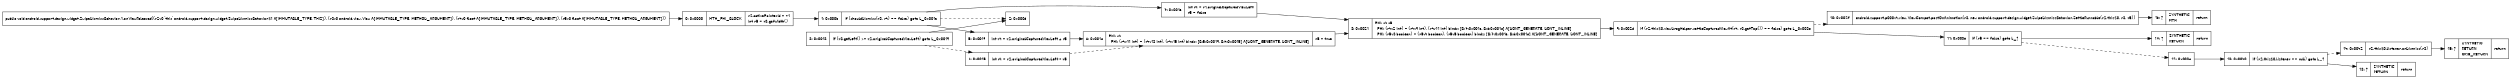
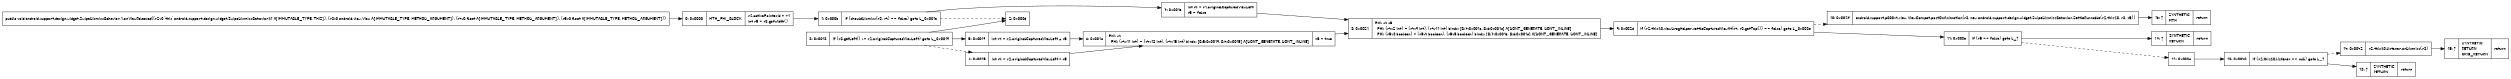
  digraph {
    fontname="Patrick Hand"
    rankdir=LR
    node [fontname="Patrick Hand" shape=record]
    edge [fontname="Patrick Hand"]
    n1 [label="{0\:\ 0x0000|MTH_PHI_BLOCK\l|r2.activePointerId = \-1\lint r5 = r3.getWidth()\l}"]
    n2 [label="{1\:\ 0x000b|if (shouldDismiss(r3, r4) == false) goto L_0x001e\l}"]
    n3 [label="{2\:\ 0x000d}"]
    n4 [label="{7\:\ 0x001e|int r4 = r1.originalCapturedViewLeft\lr5 = false\l}"]
    n5 [label="{8\:\ 0x0021|PHI: r4 r5 \l  PHI: (r4v2 int) = (r4v9 int), (r4v11 int) binds: [B:7:0x001e, B:6:0x001c] A[DONT_GENERATE, DONT_INLINE]\l  PHI: (r5v3 boolean) = (r5v4 boolean), (r5v5 boolean) binds: [B:7:0x001e, B:6:0x001c] A[DONT_GENERATE, DONT_INLINE]\l}"]
    n6 [label="{3\:\ 0x0013|if (r3.getLeft() \>= r2.originalCapturedViewLeft) goto L_0x0019\l}"]
    n7 [label="{4\:\ 0x0015|int r4 = r2.originalCapturedViewLeft \- r5\l}"]
    n8 [label="{5\:\ 0x0019|int r4 = r2.originalCapturedViewLeft + r5\l}"]
    n9 [label="{6\:\ 0x001c|PHI: r4 \l  PHI: (r4v11 int) = (r4v13 int), (r4v15 int) binds: [B:5:0x0019, B:4:0x0015] A[DONT_GENERATE, DONT_INLINE]\l|r5 = true\l}"]
    n10 [label="{9\:\ 0x002d|if (r2.this$0.viewDragHelper.settleCapturedViewAt(r4, r3.getTop()) == false) goto L_0x003a\l}"]
    n11 [label="{10\:\ 0x002f|android.support.p000v4.view.ViewCompat.postOnAnimation(r3, new android.support.design.widget.SwipeDismissBehavior.SettleRunnable(r2.this$0, r3, r5))\l}"]
    n12 [label="{11\:\ 0x003a|if (r5 == false) goto L_?\l}"]
    n13 [label="{16\:\ ?|SYNTHETIC\lMTH\l|return\l}"]
    n14 [label="{12\:\ 0x003c}"]
    n15 [label="{17\:\ ?|SYNTHETIC\lRETURN\l|return\l}"]
    n16 [label="{13\:\ 0x0040|if (r2.this$0.listener == null) goto L_?\l}"]
    n17 [label="{14\:\ 0x0042|r2.this$0.listener.onDismiss(r3)\l}"]
    n18 [label="{18\:\ ?|SYNTHETIC\lRETURN\l|return\l}"]
    n19 [label="{15\:\ ?|SYNTHETIC\lRETURN\lORIG_RETURN\l|return\l}"]
    n20 [label="{public void android.support.design.widget.SwipeDismissBehavior.1.onViewReleased((r2v0 'this' android.support.design.widget.SwipeDismissBehavior$1 A[IMMUTABLE_TYPE, THIS]), (r3v0 android.view.View A[IMMUTABLE_TYPE, METHOD_ARGUMENT]), (r4v0 float A[IMMUTABLE_TYPE, METHOD_ARGUMENT]), (r5v0 float A[IMMUTABLE_TYPE, METHOD_ARGUMENT])) }"]
    n1 -> n2
    n2 -> n3 [style=dashed]
    n2 -> n4
    n4 -> n5
    n5 -> n10
    n6 -> n3
    n6 -> n7 [style=dashed]
-   n2 -> n8
-   n7 -> n9 [style=dashed]
+   n6 -> n8
+   n7 -> n9
    n8 -> n9
    n9 -> n5
    n10 -> n11 [style=dashed]
    n10 -> n12
    n11 -> n13
    n12 -> n14 [style=dashed]
    n12 -> n15
    n14 -> n16
    n16 -> n17 [style=dashed]
    n16 -> n18
    n17 -> n19
    n20 -> n1
  }
